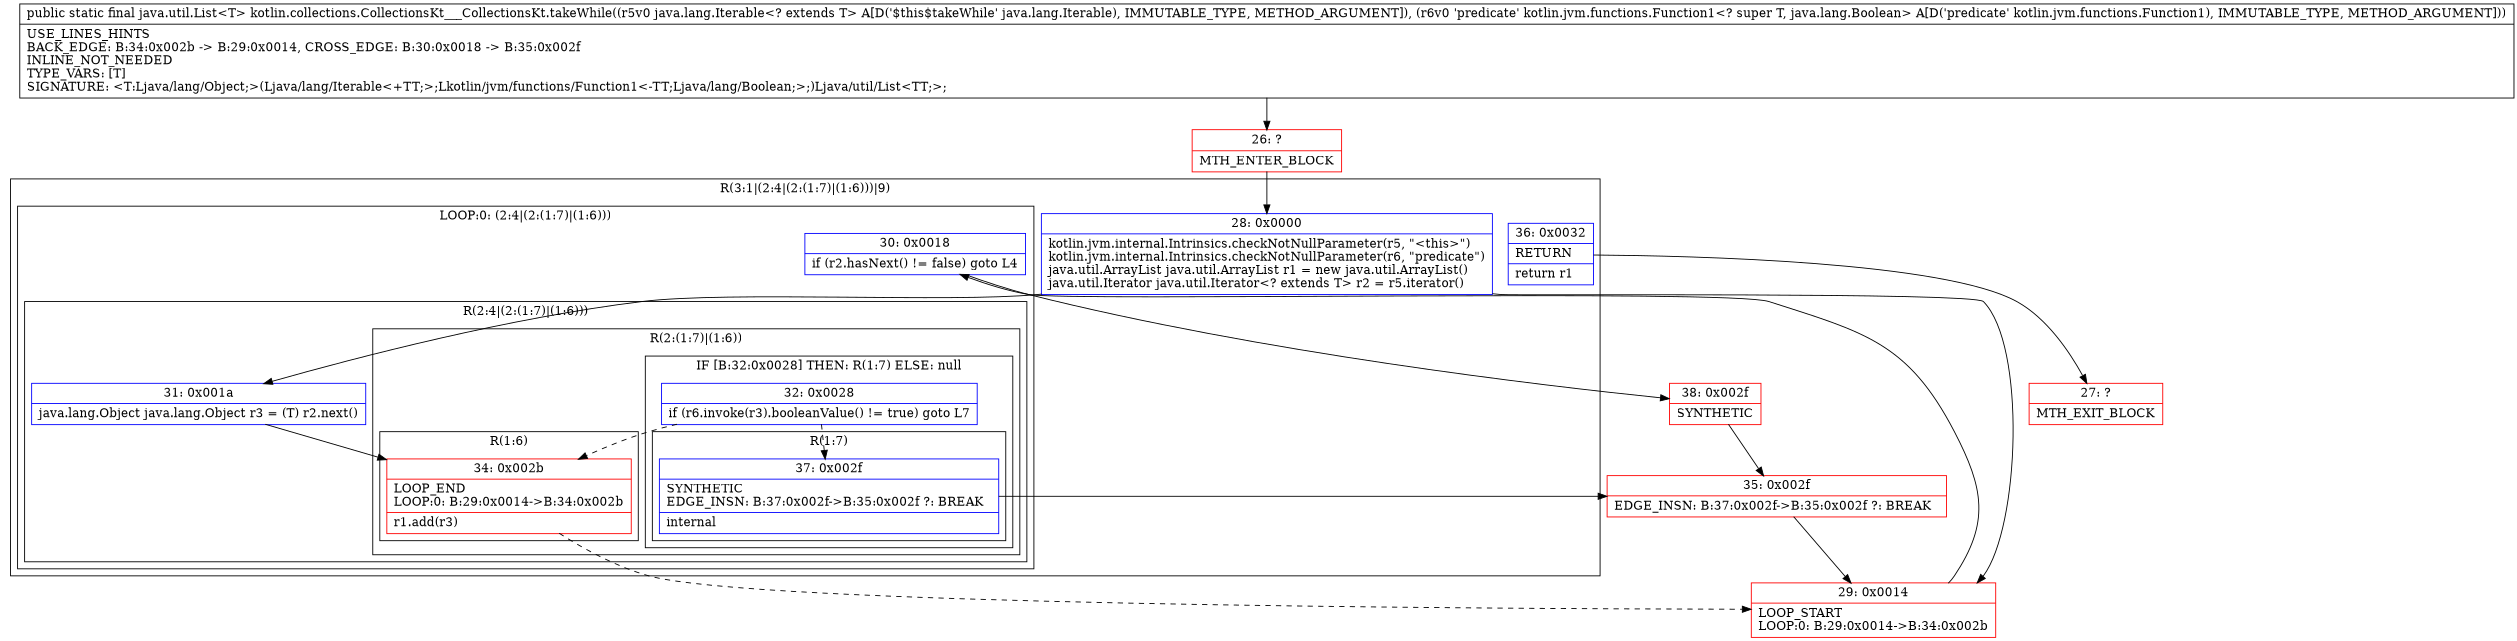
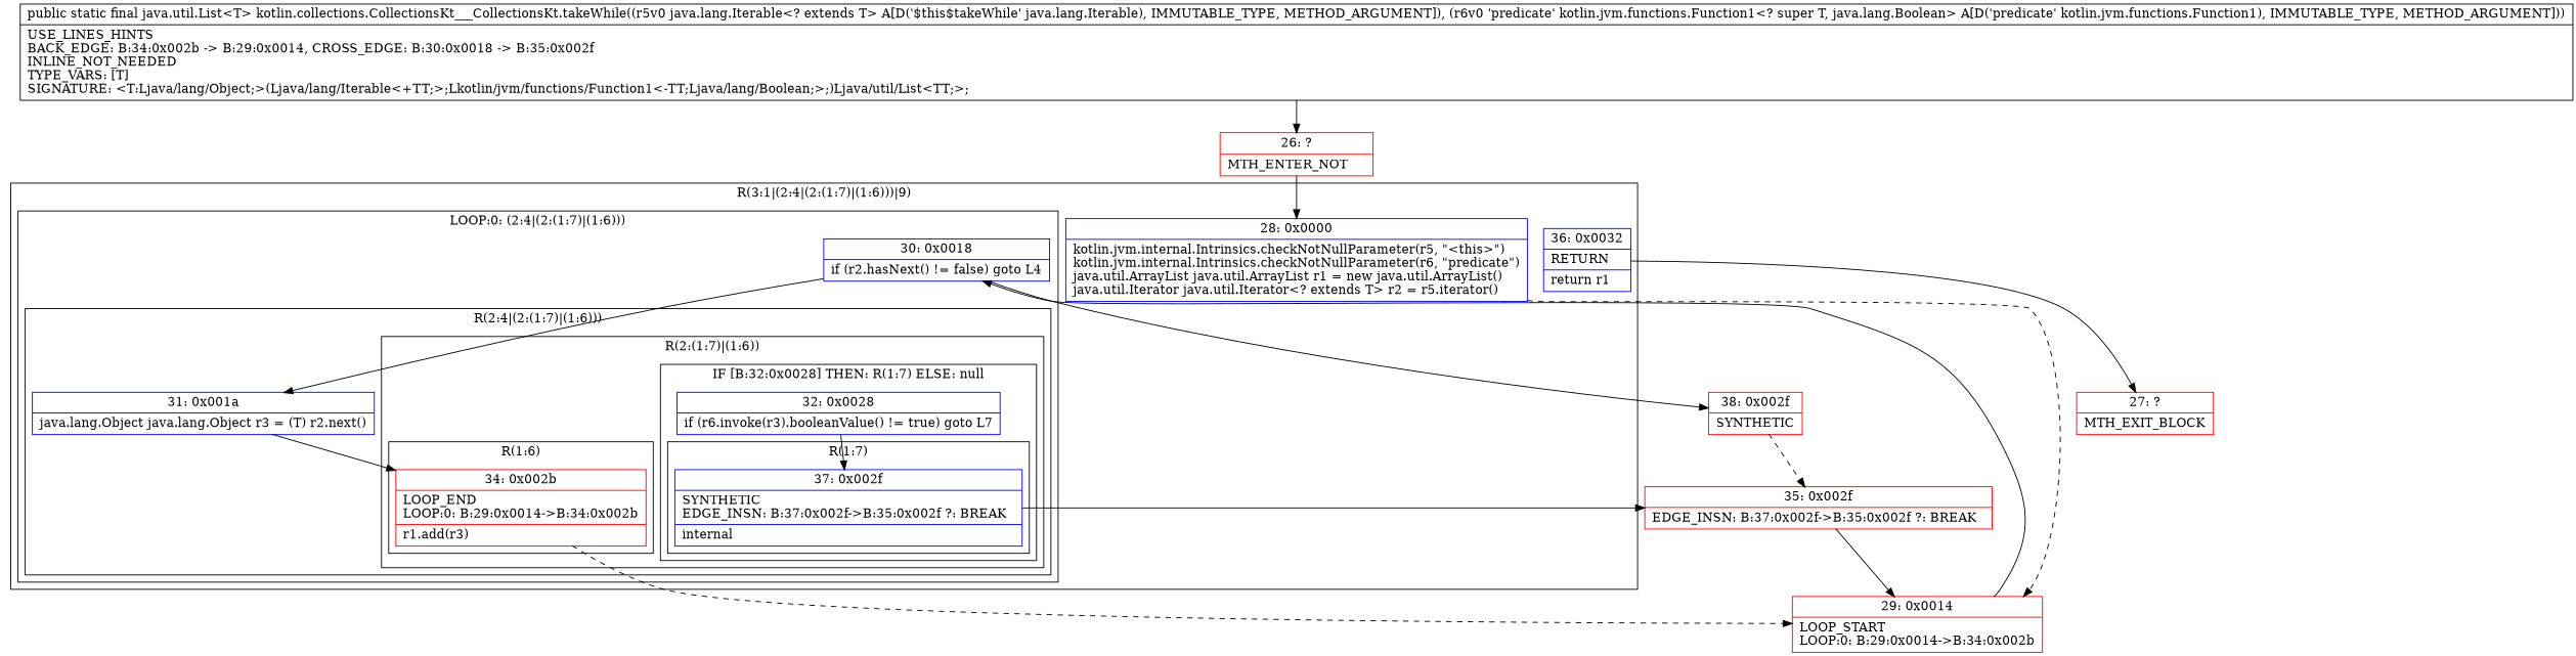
  digraph {
    node [color=blue shape=record]
    n1 [label="{37\:\ 0x002f|SYNTHETIC\lEDGE_INSN: B:37:0x002f\-\>B:35:0x002f ?: BREAK  \l|internal\l}"]
    n2 [label="{32\:\ 0x0028|if (r6.invoke(r3).booleanValue() != true) goto L7\l}"]
    n3 [color=red label="{34\:\ 0x002b|LOOP_END\lLOOP:0: B:29:0x0014\-\>B:34:0x002b\l|r1.add(r3)\l}"]
    n4 [label="{31\:\ 0x001a|java.lang.Object java.lang.Object r3 = (T) r2.next()\l}"]
    n5 [label="{30\:\ 0x0018|if (r2.hasNext() != false) goto L4\l}"]
    n6 [label="{28\:\ 0x0000|kotlin.jvm.internal.Intrinsics.checkNotNullParameter(r5, \"\<this\>\")\lkotlin.jvm.internal.Intrinsics.checkNotNullParameter(r6, \"predicate\")\ljava.util.ArrayList java.util.ArrayList r1 = new java.util.ArrayList()\ljava.util.Iterator java.util.Iterator\<? extends T\> r2 = r5.iterator()\l}"]
    n7 [label="{36\:\ 0x0032|RETURN\l|return r1\l}"]
    n8 [color=red label="{35\:\ 0x002f|EDGE_INSN: B:37:0x002f\-\>B:35:0x002f ?: BREAK  \l}"]
    n9 [color=red label="{29\:\ 0x0014|LOOP_START\lLOOP:0: B:29:0x0014\-\>B:34:0x002b\l}"]
    n10 [color=red label="{38\:\ 0x002f|SYNTHETIC\l}"]
    n11 [color=red label="{27\:\ ?|MTH_EXIT_BLOCK\l}"]
-   n12 [color=red label="{26\:\ ?|MTH_ENTER_BLOCK\l}"]
+   n12 [color=red label="{26\:\ ?|MTH_ENTER_NOT\l}"]
    n13 [label="{public static final java.util.List\<T\> kotlin.collections.CollectionsKt___CollectionsKt.takeWhile((r5v0 java.lang.Iterable\<? extends T\> A[D('$this$takeWhile' java.lang.Iterable), IMMUTABLE_TYPE, METHOD_ARGUMENT]), (r6v0 'predicate' kotlin.jvm.functions.Function1\<? super T, java.lang.Boolean\> A[D('predicate' kotlin.jvm.functions.Function1), IMMUTABLE_TYPE, METHOD_ARGUMENT]))  | USE_LINES_HINTS\lBACK_EDGE: B:34:0x002b \-\> B:29:0x0014, CROSS_EDGE: B:30:0x0018 \-\> B:35:0x002f\lINLINE_NOT_NEEDED\lTYPE_VARS: [T]\lSIGNATURE: \<T:Ljava\/lang\/Object;\>(Ljava\/lang\/Iterable\<+TT;\>;Lkotlin\/jvm\/functions\/Function1\<\-TT;Ljava\/lang\/Boolean;\>;)Ljava\/util\/List\<TT;\>;\l}" color=""]
    subgraph cluster_1 {
      label="R(3:1|(2:4|(2:(1:7)|(1:6)))|9)"
      n6
      n7
      subgraph cluster_2 {
        label="LOOP:0: (2:4|(2:(1:7)|(1:6)))"
        n5
        subgraph cluster_3 {
          label="R(2:4|(2:(1:7)|(1:6)))"
          n4
          subgraph cluster_4 {
            label="R(2:(1:7)|(1:6))"
            subgraph cluster_5 {
              label="IF [B:32:0x0028] THEN: R(1:7) ELSE: null"
              n2
              subgraph cluster_6 {
                label="R(1:7)"
                n1
              }
            }
            subgraph cluster_7 {
              label="R(1:6)"
              n3
            }
          }
        }
      }
    }
    n1 -> n8
-   n2 -> n1 [style=dashed]
-   n2 -> n3 [style=dashed]
+   n2 -> n1
    n3 -> n9 [style=dashed]
    n4 -> n3
-   n6 -> n4
+   n5 -> n4
    n5 -> n10 [style=solid]
-   n6 -> n9
+   n6 -> n9 [style=dashed]
    n7 -> n11
    n8 -> n9
    n9 -> n5
-   n10 -> n8
+   n10 -> n8 [style=dashed]
    n12 -> n6
    n13 -> n12
  }
